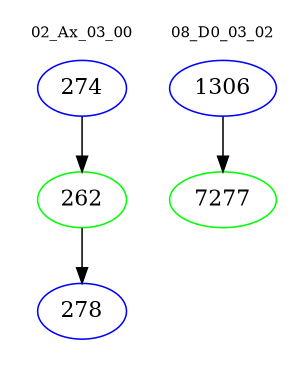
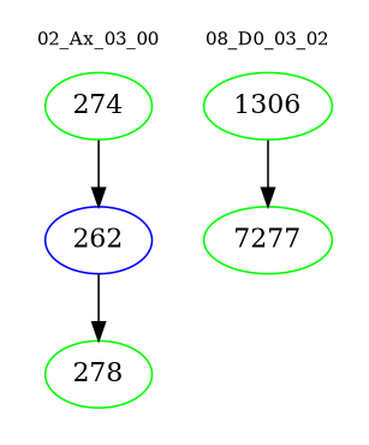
  digraph {
    node [color=blue]
    edge [color=black]
-   n1 [label=274]
-   n2 [color=green label=262]
-   n3 [label=278]
-   n4 [label=1306]
+   n1 [color=green label=274]
+   n2 [label=262]
+   n3 [color=green label=278]
+   n4 [color=green label=1306]
    n5 [color=green label=7277]
    subgraph cluster_1 {
      color=white
      fontsize=10
      label="02_Ax_03_00"
      n1
      n2
      n3
    }
    subgraph cluster_2 {
      color=white
      fontsize=10
      label="08_D0_03_02"
      n4
      n5
    }
    n1 -> n2
    n2 -> n3
    n4 -> n5
  }
